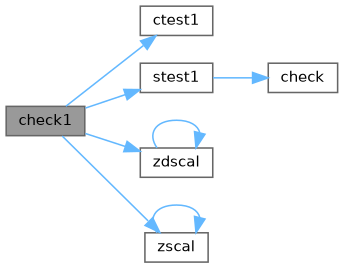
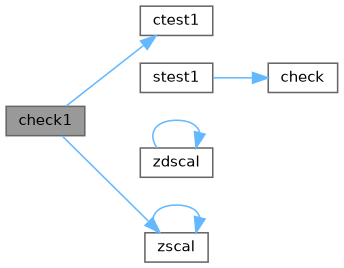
  digraph {
    rankdir=LR
    node [color=grey40 fillcolor=white fontname=Helvetica fontsize=10 shape=box style=filled]
    edge [color=steelblue1 fontname=Helvetica fontsize=10 labelfontname=Helvetica labelfontsize=10 style=solid]
    n1 [color=gray40 fillcolor=grey60 fontcolor=black height=0.2 label=check1 width=0.4]
    n2 [height=0.2 label=ctest1 width=0.4]
    n3 [height=0.2 label=stest1 width=0.4]
    n4 [height=0.2 label=zdscal width=0.4]
    n5 [height=0.2 label=zscal width=0.4]
    n6 [height=0.2 label=check width=0.4]
    n1 -> n2
-   n1 -> n3
-   n1 -> n4
    n1 -> n5
    n3 -> n6
    n4 -> n4
    n5 -> n5
  }
